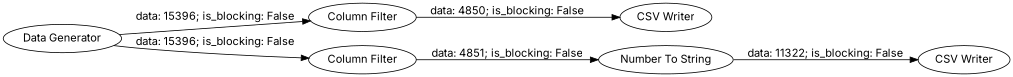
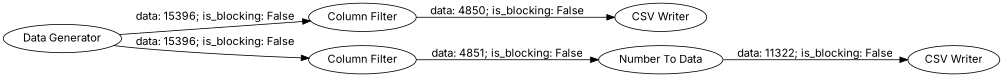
  digraph {
    rankdir=LR
    fontname=Inter
    node [fontname=Inter]
    edge [fontname=Inter]
-   n1 [label="Number To String"]
+   n1 [label="Number To Data"]
    n2 [label="CSV Writer"]
    n3 [label="Data Generator"]
    n4 [label="Column Filter"]
    n5 [label="Column Filter"]
    n6 [label="CSV Writer"]
    n1 -> n2 [label="data: 11322; is_blocking: False"]
    n3 -> n4 [label="data: 15396; is_blocking: False"]
    n3 -> n5 [label="data: 15396; is_blocking: False"]
    n4 -> n6 [label="data: 4850; is_blocking: False"]
    n5 -> n1 [label="data: 4851; is_blocking: False"]
  }
